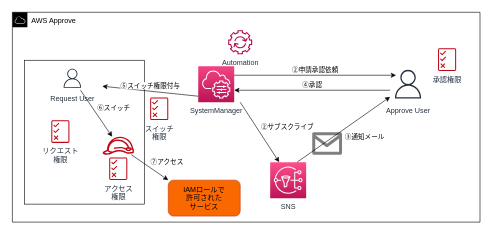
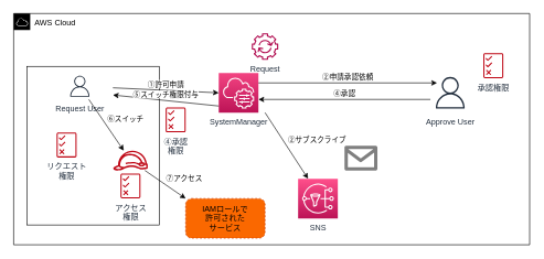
  <mxCell id="0" />
  <mxCell id="1" parent="0" />
- <mxCell id="2" value="AWS Approve" style="sketch=0;outlineConnect=0;gradientColor=none;html=1;whiteSpace=wrap;fontSize=12;fontStyle=0;shape=mxgraph.aws4.group;grIcon=mxgraph.aws4.group_aws_cloud;strokeColor=#000000;fillColor=none;verticalAlign=top;align=left;spacingLeft=30;fontColor=#000000;dashed=0;" parent="1" vertex="1"><mxGeometry x="20" y="20" width="780" height="350" as="geometry" /></mxCell>
+ <mxCell id="2" value="AWS Cloud" style="sketch=0;outlineConnect=0;gradientColor=none;html=1;whiteSpace=wrap;fontSize=12;fontStyle=0;shape=mxgraph.aws4.group;grIcon=mxgraph.aws4.group_aws_cloud;strokeColor=#000000;fillColor=none;verticalAlign=top;align=left;spacingLeft=30;fontColor=#000000;dashed=0;" parent="1" vertex="1"><mxGeometry x="20" y="20" width="780" height="350" as="geometry" /></mxCell>
  <mxCell id="3" value="" style="rounded=0;whiteSpace=wrap;html=1;fontColor=#000000;fillColor=none;strokeColor=#000000;" parent="1" vertex="1"><mxGeometry x="40" y="100" width="200" height="240" as="geometry" /></mxCell>
  <mxCell id="4" value="Request User" style="sketch=0;outlineConnect=0;fontColor=#232F3E;gradientColor=none;strokeColor=#232F3E;fillColor=#ffffff;dashed=0;verticalLabelPosition=bottom;verticalAlign=top;align=center;html=1;fontSize=12;fontStyle=0;aspect=fixed;shape=mxgraph.aws4.resourceIcon;resIcon=mxgraph.aws4.user;" parent="1" vertex="1"><mxGeometry x="70" y="110" width="100" height="40" as="geometry" /></mxCell>
  <mxCell id="5" value="Approve User" style="sketch=0;outlineConnect=0;fontColor=#232F3E;gradientColor=none;strokeColor=#232F3E;fillColor=#ffffff;dashed=0;verticalLabelPosition=bottom;verticalAlign=top;align=center;html=1;fontSize=12;fontStyle=0;aspect=fixed;shape=mxgraph.aws4.resourceIcon;resIcon=mxgraph.aws4.user;" parent="1" vertex="1"><mxGeometry x="650" y="110" width="60" height="60" as="geometry" /></mxCell>
  <mxCell id="6" value="SNS" style="sketch=0;points=[[0,0,0],[0.25,0,0],[0.5,0,0],[0.75,0,0],[1,0,0],[0,1,0],[0.25,1,0],[0.5,1,0],[0.75,1,0],[1,1,0],[0,0.25,0],[0,0.5,0],[0,0.75,0],[1,0.25,0],[1,0.5,0],[1,0.75,0]];outlineConnect=0;fontColor=#232F3E;gradientColor=#FF4F8B;gradientDirection=north;fillColor=#BC1356;strokeColor=#ffffff;dashed=0;verticalLabelPosition=bottom;verticalAlign=top;align=center;html=1;fontSize=12;fontStyle=0;aspect=fixed;shape=mxgraph.aws4.resourceIcon;resIcon=mxgraph.aws4.sns;" parent="1" vertex="1"><mxGeometry x="450" y="270" width="60" height="60" as="geometry" /></mxCell>
- <mxCell id="7" value="Automation" style="sketch=0;outlineConnect=0;fontColor=#232F3E;gradientColor=none;fillColor=#B0084D;strokeColor=none;dashed=0;verticalLabelPosition=bottom;verticalAlign=top;align=center;html=1;fontSize=12;fontStyle=0;aspect=fixed;pointerEvents=1;shape=mxgraph.aws4.automation;" parent="1" vertex="1"><mxGeometry x="380" y="50" width="40" height="40" as="geometry" /></mxCell>
+ <mxCell id="7" value="Request" style="sketch=0;outlineConnect=0;fontColor=#232F3E;gradientColor=none;fillColor=#B0084D;strokeColor=none;dashed=0;verticalLabelPosition=bottom;verticalAlign=top;align=center;html=1;fontSize=12;fontStyle=0;aspect=fixed;pointerEvents=1;shape=mxgraph.aws4.automation;" parent="1" vertex="1"><mxGeometry x="380" y="50" width="40" height="40" as="geometry" /></mxCell>
  <mxCell id="8" value="SystemManager" style="sketch=0;points=[[0,0,0],[0.25,0,0],[0.5,0,0],[0.75,0,0],[1,0,0],[0,1,0],[0.25,1,0],[0.5,1,0],[0.75,1,0],[1,1,0],[0,0.25,0],[0,0.5,0],[0,0.75,0],[1,0.25,0],[1,0.5,0],[1,0.75,0]];points=[[0,0,0],[0.25,0,0],[0.5,0,0],[0.75,0,0],[1,0,0],[0,1,0],[0.25,1,0],[0.5,1,0],[0.75,1,0],[1,1,0],[0,0.25,0],[0,0.5,0],[0,0.75,0],[1,0.25,0],[1,0.5,0],[1,0.75,0]];outlineConnect=0;fontColor=#232F3E;gradientColor=#F34482;gradientDirection=north;fillColor=#BC1356;strokeColor=#ffffff;dashed=0;verticalLabelPosition=bottom;verticalAlign=top;align=center;html=1;fontSize=12;fontStyle=0;aspect=fixed;shape=mxgraph.aws4.resourceIcon;resIcon=mxgraph.aws4.systems_manager;" parent="1" vertex="1"><mxGeometry x="330" y="110" width="60" height="60" as="geometry" /></mxCell>
  <mxCell id="9" value="承認権限" style="sketch=0;outlineConnect=0;fontColor=#232F3E;gradientColor=none;fillColor=#BF0816;strokeColor=none;dashed=0;verticalLabelPosition=bottom;verticalAlign=top;align=center;html=1;fontSize=12;fontStyle=0;aspect=fixed;pointerEvents=1;shape=mxgraph.aws4.permissions;" parent="1" vertex="1"><mxGeometry x="730" y="80" width="30.21" height="38" as="geometry" /></mxCell>
  <mxCell id="10" value="リクエスト&lt;br&gt;権限" style="sketch=0;outlineConnect=0;fontColor=#232F3E;gradientColor=none;fillColor=#BF0816;strokeColor=none;dashed=0;verticalLabelPosition=bottom;verticalAlign=top;align=center;html=1;fontSize=12;fontStyle=0;aspect=fixed;pointerEvents=1;shape=mxgraph.aws4.permissions;" parent="1" vertex="1"><mxGeometry x="84.89" y="200" width="30.21" height="38" as="geometry" /></mxCell>
+ <mxCell id="11" value="&lt;span style=&quot;background-color: rgb(255 , 255 , 255)&quot;&gt;①許可申請&lt;/span&gt;" style="endArrow=classic;html=1;entryX=0;entryY=0.5;entryDx=0;entryDy=0;entryPerimeter=0;strokeColor=#000000;labelBackgroundColor=none;fontColor=#000000;verticalAlign=bottom;align=center;" parent="1" source="4" target="8" edge="1"><mxGeometry width="50" height="50" relative="1" as="geometry"><mxPoint x="390" y="410" as="sourcePoint" /><mxPoint x="440" y="360" as="targetPoint" /></mxGeometry></mxCell>
  <mxCell id="12" value="②申請承認依頼" style="endArrow=classic;html=1;strokeColor=#000000;labelBackgroundColor=none;fontColor=#000000;verticalAlign=bottom;exitX=1;exitY=0.25;exitDx=0;exitDy=0;exitPerimeter=0;" parent="1" source="8" edge="1"><mxGeometry width="50" height="50" relative="1" as="geometry"><mxPoint x="240" y="150" as="sourcePoint" /><mxPoint x="660" y="125" as="targetPoint" /></mxGeometry></mxCell>
  <mxCell id="13" value="" style="verticalLabelPosition=bottom;html=1;verticalAlign=top;align=center;strokeColor=none;fillColor=#000000;shape=mxgraph.azure.message;pointerEvents=1;fontColor=#000000;" parent="1" vertex="1"><mxGeometry x="520" y="220" width="50" height="37.5" as="geometry" /></mxCell>
  <mxCell id="14" value="②サブスクライブ" style="endArrow=classic;html=1;strokeColor=#000000;labelBackgroundColor=none;fontColor=#000000;verticalAlign=bottom;entryX=0.25;entryY=0;entryDx=0;entryDy=0;entryPerimeter=0;align=left;" parent="1" target="6" edge="1"><mxGeometry width="50" height="50" relative="1" as="geometry"><mxPoint x="400" y="170" as="sourcePoint" /><mxPoint x="579.99" y="150" as="targetPoint" /></mxGeometry></mxCell>
- <mxCell id="15" value="③通知メール" style="endArrow=classic;html=1;strokeColor=#000000;labelBackgroundColor=none;fontColor=#000000;verticalAlign=top;exitX=0.75;exitY=0;exitDx=0;exitDy=0;exitPerimeter=0;align=left;" parent="1" source="6" target="5" edge="1"><mxGeometry width="50" height="50" relative="1" as="geometry"><mxPoint x="400" y="150" as="sourcePoint" /><mxPoint x="475" y="280" as="targetPoint" /></mxGeometry></mxCell>
  <mxCell id="16" value="&lt;div&gt;&lt;span style=&quot;background-color: rgb(255 , 255 , 255)&quot;&gt;⑤スイッチ権限付与&lt;/span&gt;&lt;/div&gt;" style="endArrow=classic;html=1;strokeColor=#000000;labelBackgroundColor=none;fontColor=#000000;verticalAlign=bottom;align=center;entryX=1;entryY=0.833;entryDx=0;entryDy=0;entryPerimeter=0;" parent="1" target="4" edge="1"><mxGeometry width="50" height="50" relative="1" as="geometry"><mxPoint x="330" y="160" as="sourcePoint" /><mxPoint x="240" y="160" as="targetPoint" /></mxGeometry></mxCell>
  <mxCell id="17" value="アクセス&lt;br&gt;権限" style="sketch=0;outlineConnect=0;fontColor=#232F3E;gradientColor=none;fillColor=#BF0816;strokeColor=none;dashed=0;verticalLabelPosition=bottom;verticalAlign=top;align=center;html=1;fontSize=12;fontStyle=0;aspect=fixed;pointerEvents=1;shape=mxgraph.aws4.permissions;" parent="1" vertex="1"><mxGeometry x="181.48" y="262" width="30.21" height="38" as="geometry" /></mxCell>
  <mxCell id="18" value="④承認" style="endArrow=classic;html=1;strokeColor=#000000;labelBackgroundColor=none;fontColor=#000000;verticalAlign=bottom;" parent="1" edge="1"><mxGeometry width="50" height="50" relative="1" as="geometry"><mxPoint x="650" y="150" as="sourcePoint" /><mxPoint x="390" y="150" as="targetPoint" /></mxGeometry></mxCell>
  <mxCell id="19" value="" style="sketch=0;outlineConnect=0;fontColor=#232F3E;gradientColor=none;fillColor=#BF0816;strokeColor=none;dashed=0;verticalLabelPosition=bottom;verticalAlign=top;align=center;html=1;fontSize=12;fontStyle=0;aspect=fixed;pointerEvents=1;shape=mxgraph.aws4.role;" parent="1" vertex="1"><mxGeometry x="170" y="227.5" width="53.18" height="30" as="geometry" /></mxCell>
  <mxCell id="20" value="⑥スイッチ" style="endArrow=classic;html=1;strokeColor=#000000;labelBackgroundColor=none;fontColor=#000000;verticalAlign=bottom;align=left;" parent="1" source="4" target="19" edge="1"><mxGeometry width="50" height="50" relative="1" as="geometry"><mxPoint x="250" y="149.6" as="sourcePoint" /><mxPoint x="340" y="150" as="targetPoint" /></mxGeometry></mxCell>
- <mxCell id="21" value="IAMロールで&lt;br&gt;許可された&lt;br&gt;サービス" style="rounded=1;whiteSpace=wrap;html=1;fillColor=#fa6800;fontColor=#000000;strokeColor=#C73500;" parent="1" vertex="1"><mxGeometry x="280" y="300" width="120" height="60" as="geometry" /></mxCell>
+ <mxCell id="21" value="IAMロールで&lt;br&gt;許可された&lt;br&gt;サービス" style="rounded=1;whiteSpace=wrap;html=1;fillColor=#fa6800;fontColor=#000000;strokeColor=#C73500;dashed=1;" parent="1" vertex="1"><mxGeometry x="280" y="300" width="120" height="60" as="geometry" /></mxCell>
  <mxCell id="22" value="⑦アクセス" style="endArrow=classic;html=1;strokeColor=#000000;labelBackgroundColor=none;fontColor=#000000;verticalAlign=bottom;align=left;entryX=0;entryY=0;entryDx=0;entryDy=0;" parent="1" source="19" target="21" edge="1"><mxGeometry width="50" height="50" relative="1" as="geometry"><mxPoint x="138.27" y="180" as="sourcePoint" /><mxPoint x="192.455" y="237.5" as="targetPoint" /></mxGeometry></mxCell>
- <mxCell id="23" value="スイッチ&lt;br&gt;権限" style="sketch=0;outlineConnect=0;fontColor=#232F3E;gradientColor=none;fillColor=#BF0816;strokeColor=none;dashed=0;verticalLabelPosition=bottom;verticalAlign=top;align=center;html=1;fontSize=12;fontStyle=0;aspect=fixed;pointerEvents=1;shape=mxgraph.aws4.permissions;" vertex="1" parent="1"><mxGeometry x="249.79" y="162" width="30.21" height="38" as="geometry" /></mxCell>
+ <mxCell id="23" value="④承認&lt;br&gt;権限" style="sketch=0;outlineConnect=0;fontColor=#232F3E;gradientColor=none;fillColor=#BF0816;strokeColor=none;dashed=0;verticalLabelPosition=bottom;verticalAlign=top;align=center;html=1;fontSize=12;fontStyle=0;aspect=fixed;pointerEvents=1;shape=mxgraph.aws4.permissions;" vertex="1" parent="1"><mxGeometry x="249.79" y="162" width="30.21" height="38" as="geometry" /></mxCell>
